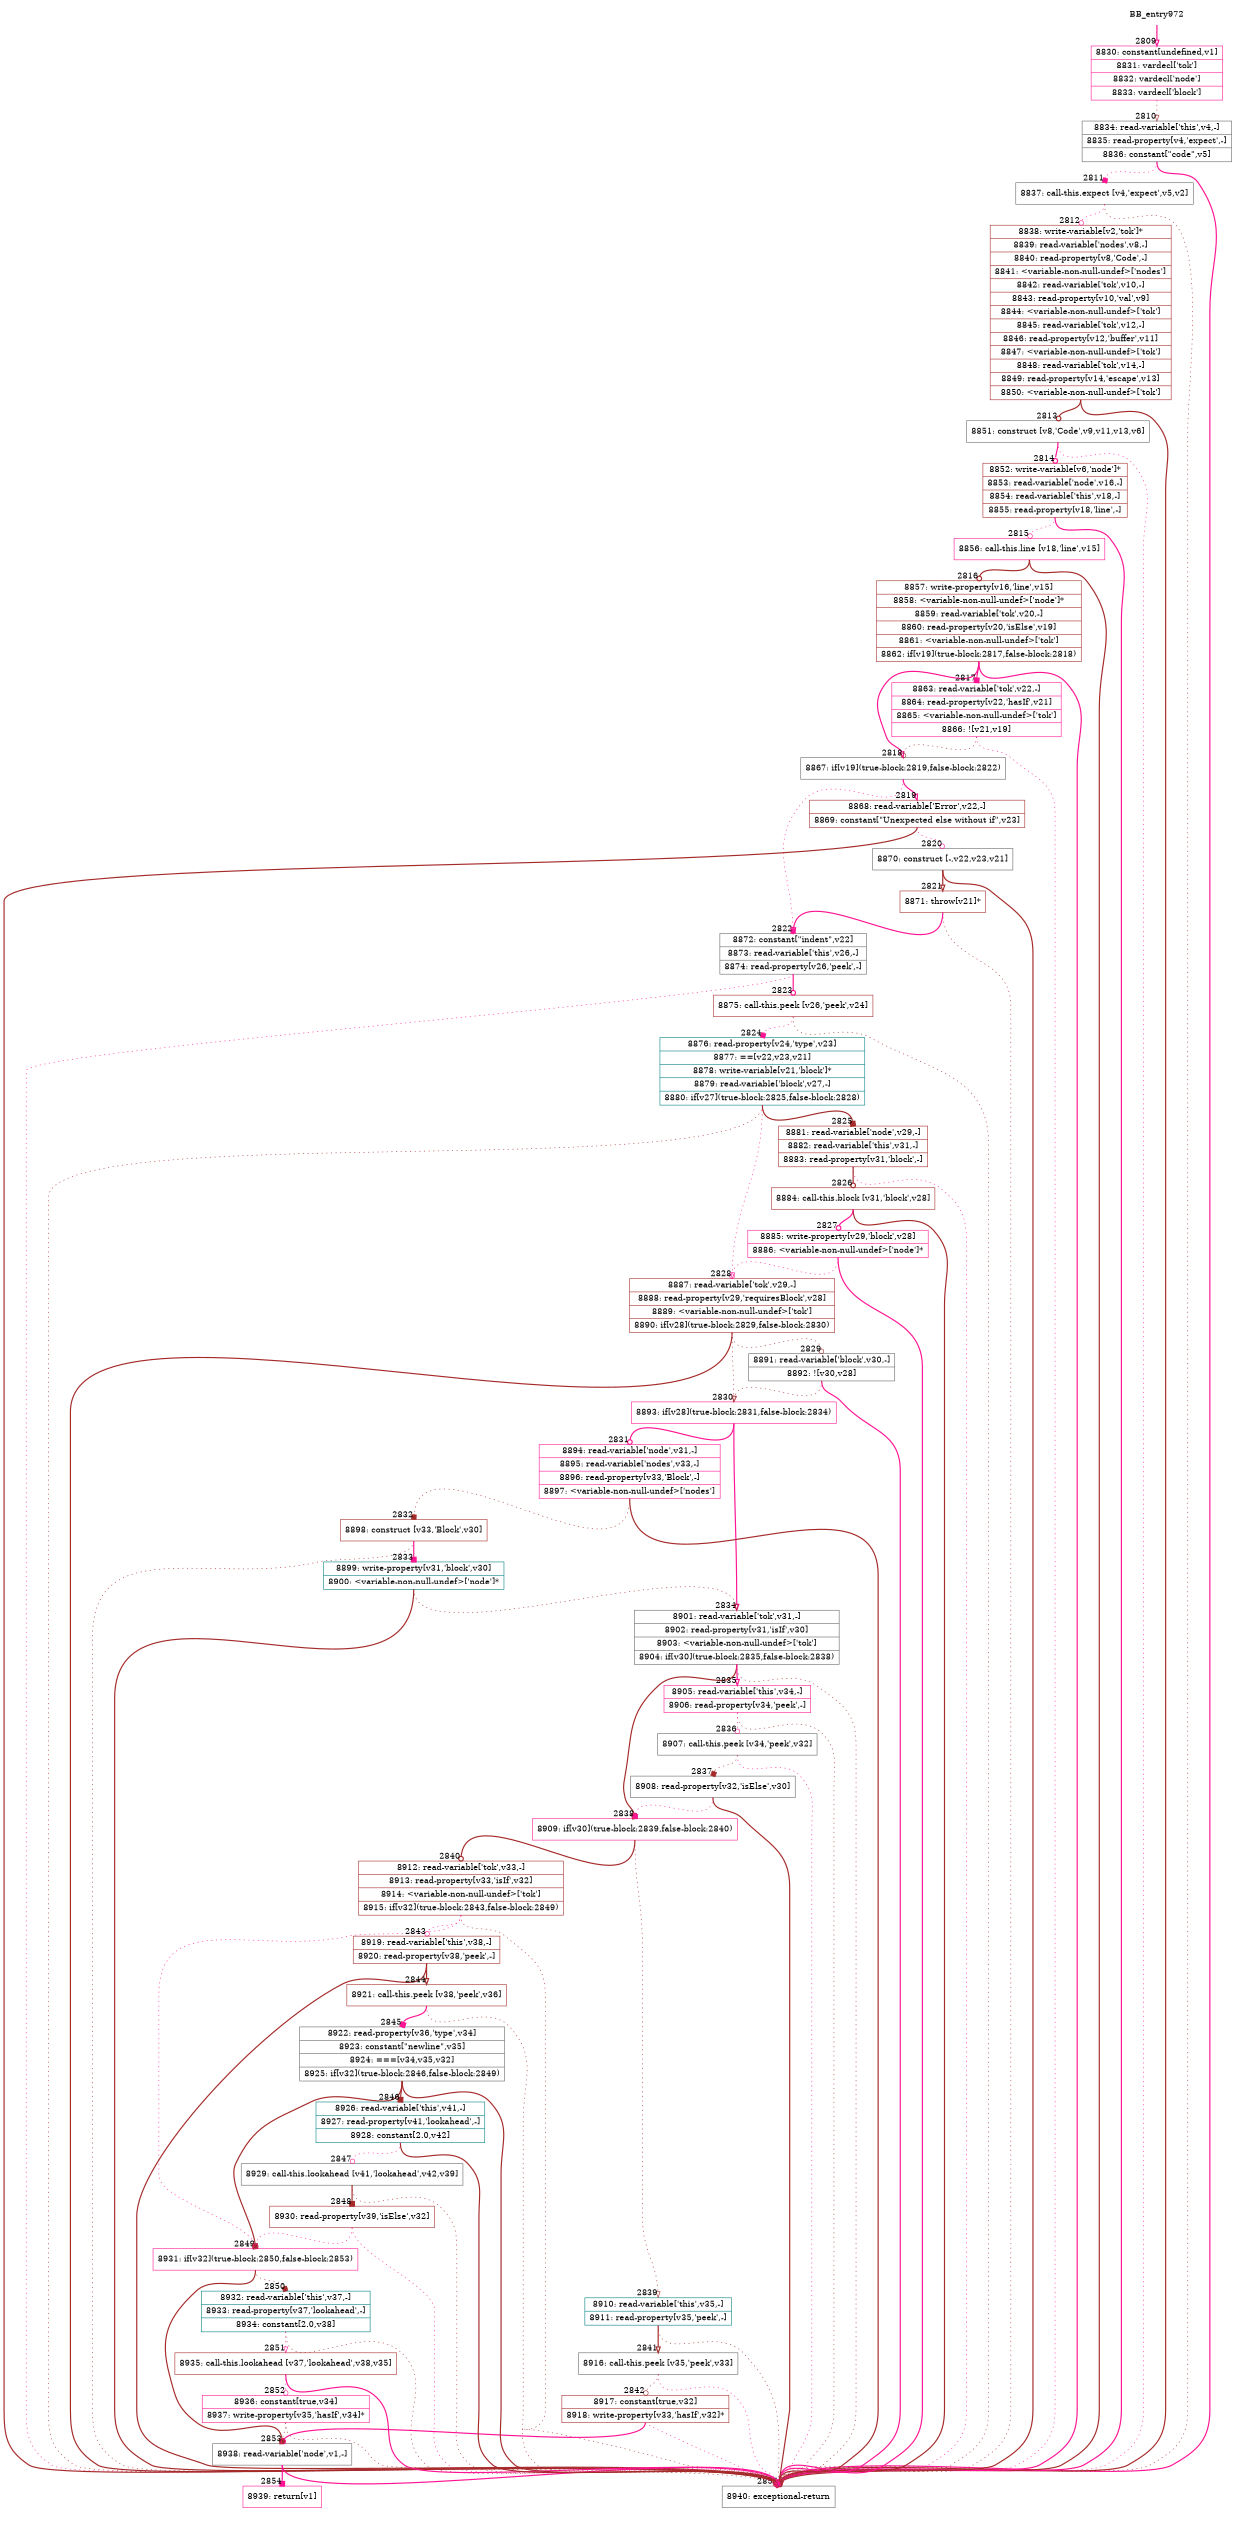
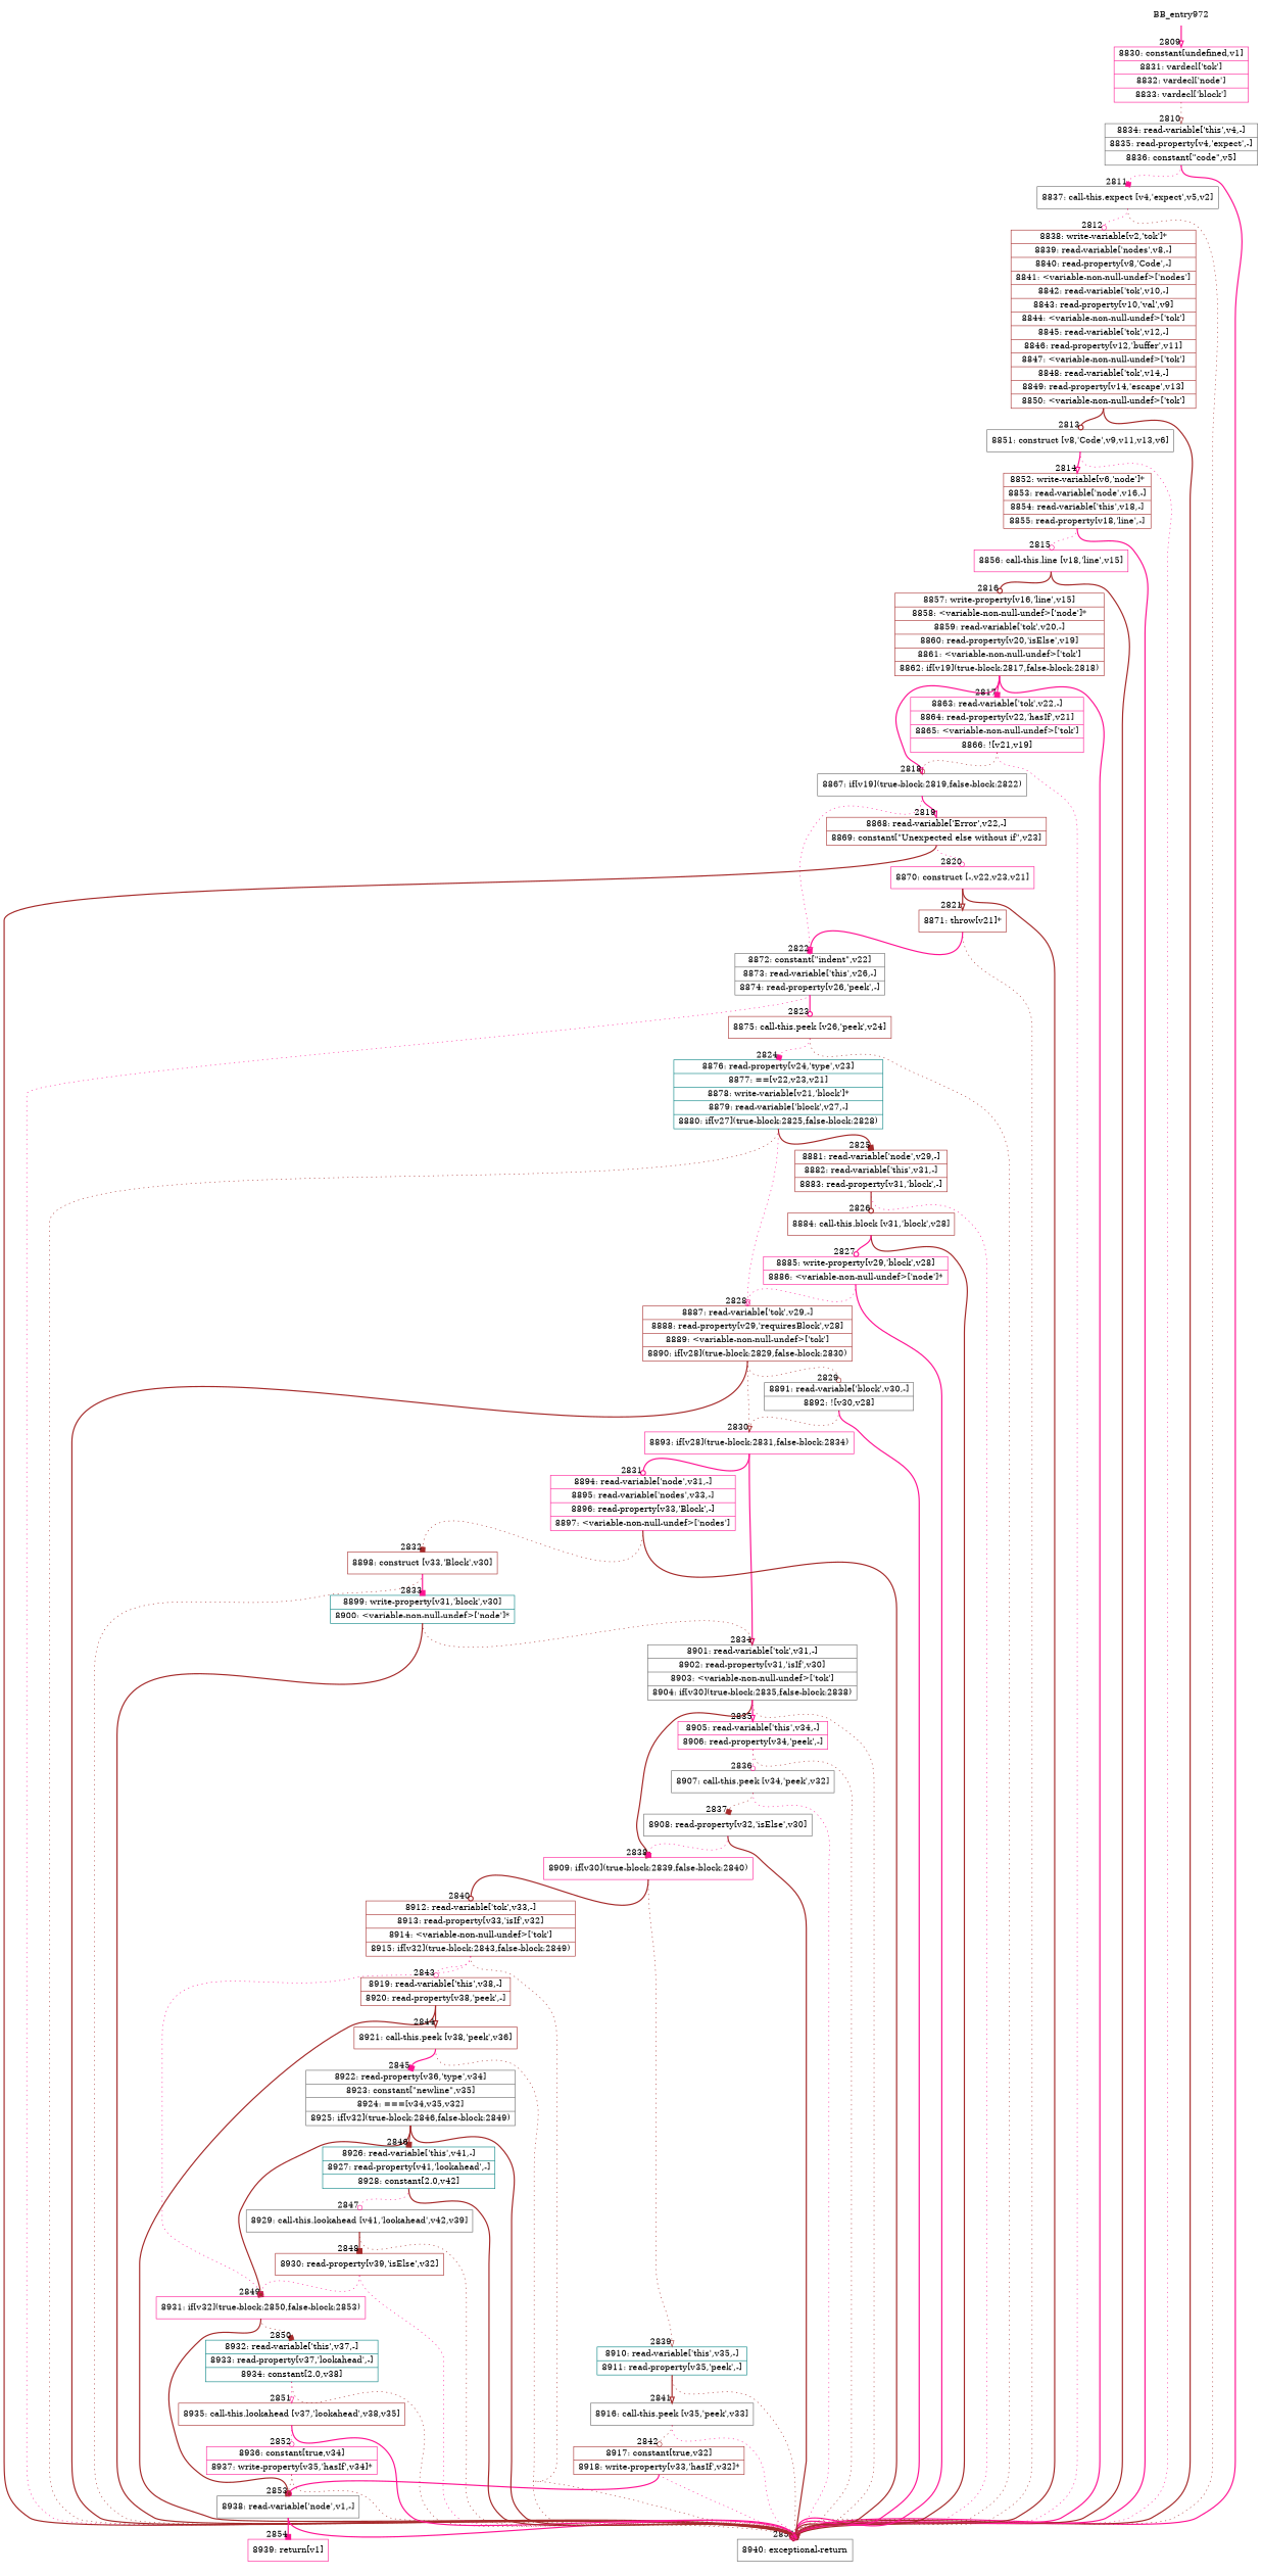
  digraph {
    rankdir=TD
    node [color=brown shape=record]
    edge [arrowhead=odot color=brown headport=n style=dotted tailport=s]
    n1 [color=deeppink label=BB_entry972 shape=none]
    n2 [color=deeppink label="{8830: constant[undefined,v1]|8831: vardecl['tok']|8832: vardecl['node']|8833: vardecl['block']}"]
    n3 [color=gray40 label="{8834: read-variable['this',v4,-]|8835: read-property[v4,'expect',-]|8836: constant[\"code\",v5]}"]
    n4 [color=gray40 label="{8837: call-this.expect [v4,'expect',v5,v2]}"]
    n5 [color=gray40 label="{8940: exceptional-return}"]
    n6 [label="{8838: write-variable[v2,'tok']*|8839: read-variable['nodes',v8,-]|8840: read-property[v8,'Code',-]|8841: \<variable-non-null-undef\>['nodes']|8842: read-variable['tok',v10,-]|8843: read-property[v10,'val',v9]|8844: \<variable-non-null-undef\>['tok']|8845: read-variable['tok',v12,-]|8846: read-property[v12,'buffer',v11]|8847: \<variable-non-null-undef\>['tok']|8848: read-variable['tok',v14,-]|8849: read-property[v14,'escape',v13]|8850: \<variable-non-null-undef\>['tok']}"]
    n7 [color=gray40 label="{8851: construct [v8,'Code',v9,v11,v13,v6]}"]
    n8 [label="{8852: write-variable[v6,'node']*|8853: read-variable['node',v16,-]|8854: read-variable['this',v18,-]|8855: read-property[v18,'line',-]}"]
    n9 [color=deeppink label="{8856: call-this.line [v18,'line',v15]}"]
    n10 [label="{8857: write-property[v16,'line',v15]|8858: \<variable-non-null-undef\>['node']*|8859: read-variable['tok',v20,-]|8860: read-property[v20,'isElse',v19]|8861: \<variable-non-null-undef\>['tok']|8862: if[v19](true-block:2817,false-block:2818)}"]
    n11 [color=gray40 label="{8867: if[v19](true-block:2819,false-block:2822)}"]
    n12 [color=deeppink label="{8863: read-variable['tok',v22,-]|8864: read-property[v22,'hasIf',v21]|8865: \<variable-non-null-undef\>['tok']|8866: ![v21,v19]}"]
    n13 [label="{8868: read-variable['Error',v22,-]|8869: constant[\"Unexpected else without if\",v23]}"]
    n14 [color=gray40 label="{8872: constant[\"indent\",v22]|8873: read-variable['this',v26,-]|8874: read-property[v26,'peek',-]}"]
-   n15 [color=gray40 label="{8870: construct [-,v22,v23,v21]}"]
+   n15 [color=deeppink label="{8870: construct [-,v22,v23,v21]}"]
    n16 [label="{8875: call-this.peek [v26,'peek',v24]}"]
    n17 [label="{8871: throw[v21]*}"]
    n18 [color=teal label="{8876: read-property[v24,'type',v23]|8877: ==[v22,v23,v21]|8878: write-variable[v21,'block']*|8879: read-variable['block',v27,-]|8880: if[v27](true-block:2825,false-block:2828)}"]
    n19 [label="{8881: read-variable['node',v29,-]|8882: read-variable['this',v31,-]|8883: read-property[v31,'block',-]}"]
    n20 [label="{8887: read-variable['tok',v29,-]|8888: read-property[v29,'requiresBlock',v28]|8889: \<variable-non-null-undef\>['tok']|8890: if[v28](true-block:2829,false-block:2830)}"]
    n21 [label="{8884: call-this.block [v31,'block',v28]}"]
    n22 [color=deeppink label="{8893: if[v28](true-block:2831,false-block:2834)}"]
    n23 [color=gray40 label="{8891: read-variable['block',v30,-]|8892: ![v30,v28]}"]
    n24 [color=deeppink label="{8885: write-property[v29,'block',v28]|8886: \<variable-non-null-undef\>['node']*}"]
    n25 [color=deeppink label="{8894: read-variable['node',v31,-]|8895: read-variable['nodes',v33,-]|8896: read-property[v33,'Block',-]|8897: \<variable-non-null-undef\>['nodes']}"]
    n26 [color=gray40 label="{8901: read-variable['tok',v31,-]|8902: read-property[v31,'isIf',v30]|8903: \<variable-non-null-undef\>['tok']|8904: if[v30](true-block:2835,false-block:2838)}"]
    n27 [label="{8898: construct [v33,'Block',v30]}"]
    n28 [color=deeppink label="{8909: if[v30](true-block:2839,false-block:2840)}"]
    n29 [color=deeppink label="{8905: read-variable['this',v34,-]|8906: read-property[v34,'peek',-]}"]
    n30 [color=teal label="{8899: write-property[v31,'block',v30]|8900: \<variable-non-null-undef\>['node']*}"]
    n31 [color=teal label="{8910: read-variable['this',v35,-]|8911: read-property[v35,'peek',-]}"]
    n32 [label="{8912: read-variable['tok',v33,-]|8913: read-property[v33,'isIf',v32]|8914: \<variable-non-null-undef\>['tok']|8915: if[v32](true-block:2843,false-block:2849)}"]
    n33 [color=gray40 label="{8907: call-this.peek [v34,'peek',v32]}"]
    n34 [color=gray40 label="{8916: call-this.peek [v35,'peek',v33]}"]
    n35 [color=deeppink label="{8931: if[v32](true-block:2850,false-block:2853)}"]
    n36 [label="{8919: read-variable['this',v38,-]|8920: read-property[v38,'peek',-]}"]
    n37 [color=gray40 label="{8908: read-property[v32,'isElse',v30]}"]
    n38 [label="{8917: constant[true,v32]|8918: write-property[v33,'hasIf',v32]*}"]
    n39 [color=gray40 label="{8938: read-variable['node',v1,-]}"]
    n40 [color=teal label="{8932: read-variable['this',v37,-]|8933: read-property[v37,'lookahead',-]|8934: constant[2.0,v38]}"]
    n41 [label="{8921: call-this.peek [v38,'peek',v36]}"]
    n42 [color=deeppink label="{8939: return[v1]}"]
    n43 [label="{8935: call-this.lookahead [v37,'lookahead',v38,v35]}"]
    n44 [color=gray40 label="{8922: read-property[v36,'type',v34]|8923: constant[\"newline\",v35]|8924: ===[v34,v35,v32]|8925: if[v32](true-block:2846,false-block:2849)}"]
    n45 [color=teal label="{8926: read-variable['this',v41,-]|8927: read-property[v41,'lookahead',-]|8928: constant[2.0,v42]}"]
    n46 [color=gray40 label="{8929: call-this.lookahead [v41,'lookahead',v42,v39]}"]
    n47 [label="{8930: read-property[v39,'isElse',v32]}"]
    n48 [color=deeppink label="{8936: constant[true,v34]|8937: write-property[v35,'hasIf',v34]*}"]
    n1 -> n2 [arrowhead=onormal color=deeppink headlabel="    2809" style=bold]
    n2 -> n3 [arrowhead=onormal headlabel="      2810"]
    n3 -> n4 [arrowhead=box color=deeppink headlabel="      2811"]
    n3 -> n5 [arrowhead=onormal color=deeppink headlabel="      2855" style=bold]
    n4 -> n5 [arrowhead=onormal]
    n4 -> n6 [color=deeppink headlabel="      2812"]
    n6 -> n5 [style=bold]
    n6 -> n7 [headlabel="      2813" style=bold]
    n7 -> n5 [arrowhead=box color=deeppink]
-   n7 -> n8 [color=deeppink headlabel="      2814" style=bold]
+   n7 -> n8 [arrowhead=onormal color=deeppink headlabel="      2814" style=bold]
    n8 -> n5 [color=deeppink style=bold]
    n8 -> n9 [color=deeppink headlabel="      2815"]
    n9 -> n5 [arrowhead=onormal style=bold]
    n9 -> n10 [headlabel="      2816" style=bold]
    n10 -> n5 [color=deeppink style=bold]
    n10 -> n11 [arrowhead=onormal color=deeppink headlabel="      2818" style=bold]
    n10 -> n12 [arrowhead=box color=deeppink headlabel="      2817" style=bold]
    n11 -> n13 [arrowhead=onormal color=deeppink headlabel="      2819" style=bold]
    n11 -> n14 [arrowhead=box color=deeppink headlabel="      2822"]
    n12 -> n5 [color=deeppink]
    n12 -> n11
    n13 -> n5 [style=bold]
    n13 -> n15 [color=deeppink headlabel="      2820"]
    n14 -> n5 [arrowhead=box color=deeppink]
    n14 -> n16 [color=deeppink headlabel="      2823" style=bold]
    n15 -> n5 [style=bold]
    n15 -> n17 [arrowhead=onormal headlabel="      2821" style=bold]
    n16 -> n5 [arrowhead=onormal]
    n16 -> n18 [arrowhead=box color=deeppink headlabel="      2824"]
    n17 -> n5
    n17 -> n14 [arrowhead=onormal color=deeppink style=bold]
    n18 -> n5 [arrowhead=onormal]
    n18 -> n19 [arrowhead=box headlabel="      2825" style=bold]
    n18 -> n20 [color=deeppink headlabel="      2828"]
    n19 -> n5 [arrowhead=box color=deeppink]
    n19 -> n21 [headlabel="      2826" style=bold]
    n20 -> n5 [arrowhead=onormal style=bold]
    n20 -> n22 [arrowhead=onormal headlabel="      2830"]
    n20 -> n23 [headlabel="      2829"]
    n21 -> n5 [arrowhead=onormal style=bold]
    n21 -> n24 [color=deeppink headlabel="      2827" style=bold]
    n22 -> n25 [color=deeppink headlabel="      2831" style=bold]
    n22 -> n26 [arrowhead=onormal color=deeppink headlabel="      2834" style=bold]
    n23 -> n5 [color=deeppink style=bold]
    n23 -> n22 [arrowhead=onormal]
    n24 -> n5 [arrowhead=onormal color=deeppink style=bold]
    n24 -> n20 [arrowhead=onormal color=deeppink]
    n25 -> n5 [arrowhead=box style=bold]
    n25 -> n27 [arrowhead=box headlabel="      2832"]
    n26 -> n5 [arrowhead=onormal]
    n26 -> n28 [arrowhead=box headlabel="      2838" style=bold]
    n26 -> n29 [arrowhead=onormal color=deeppink headlabel="      2835" style=bold]
    n27 -> n5
    n27 -> n30 [arrowhead=box color=deeppink headlabel="      2833" style=bold]
    n28 -> n31 [arrowhead=onormal headlabel="      2839"]
    n28 -> n32 [headlabel="      2840" style=bold]
    n29 -> n5 [arrowhead=box]
    n29 -> n33 [color=deeppink headlabel="      2836"]
    n30 -> n5 [arrowhead=onormal style=bold]
    n30 -> n26 [arrowhead=onormal]
    n31 -> n5 [arrowhead=box]
    n31 -> n34 [arrowhead=onormal headlabel="      2841" style=bold]
    n32 -> n5 [arrowhead=box]
    n32 -> n35 [arrowhead=box color=deeppink headlabel="      2849"]
    n32 -> n36 [color=deeppink headlabel="      2843"]
    n33 -> n5 [color=deeppink]
    n33 -> n37 [arrowhead=box headlabel="      2837"]
    n34 -> n5 [color=deeppink]
    n34 -> n38 [headlabel="      2842"]
    n35 -> n39 [arrowhead=box style=bold]
    n35 -> n40 [arrowhead=box headlabel="      2850"]
    n36 -> n5 [arrowhead=box style=bold]
    n36 -> n41 [arrowhead=onormal headlabel="      2844" style=bold]
    n37 -> n5 [arrowhead=box style=bold]
    n37 -> n28 [arrowhead=box color=deeppink]
    n38 -> n5 [arrowhead=box color=deeppink]
    n38 -> n39 [color=deeppink headlabel="      2853" style=bold]
    n39 -> n5 [arrowhead=onormal color=deeppink style=bold]
    n39 -> n42 [arrowhead=box color=deeppink headlabel="      2854" style=bold]
    n40 -> n5
    n40 -> n43 [arrowhead=onormal color=deeppink headlabel="      2851"]
    n41 -> n5
    n41 -> n44 [arrowhead=box color=deeppink headlabel="      2845" style=bold]
    n43 -> n5 [color=deeppink style=bold]
    n43 -> n48 [color=deeppink headlabel="      2852"]
    n44 -> n5 [arrowhead=box style=bold]
    n44 -> n35 [arrowhead=box style=bold]
    n44 -> n45 [arrowhead=box headlabel="      2846" style=bold]
    n45 -> n5 [arrowhead=box style=bold]
    n45 -> n46 [color=deeppink headlabel="      2847"]
    n46 -> n5 [arrowhead=box]
    n46 -> n47 [arrowhead=box headlabel="      2848" style=bold]
    n47 -> n5 [arrowhead=box color=deeppink]
    n47 -> n35 [color=deeppink]
    n48 -> n5 [arrowhead=onormal]
    n48 -> n39
  }
